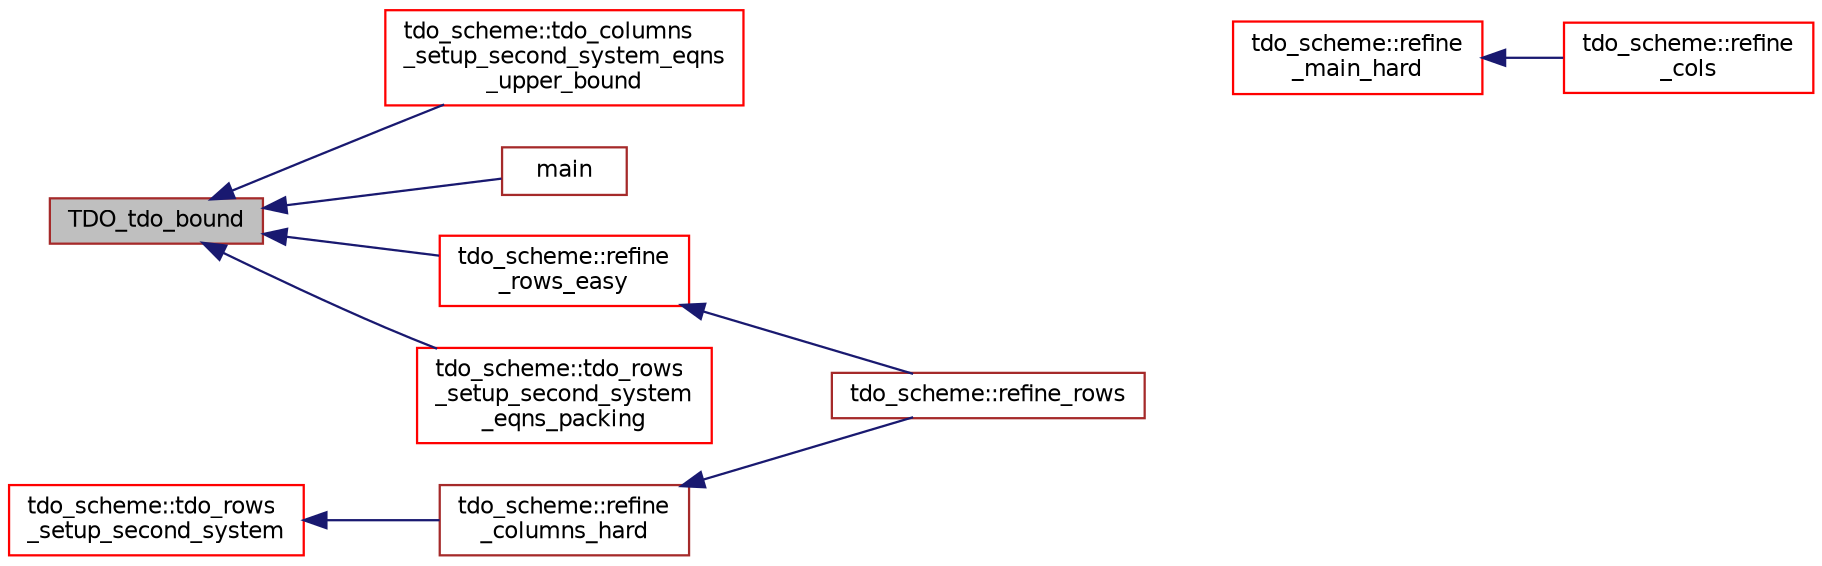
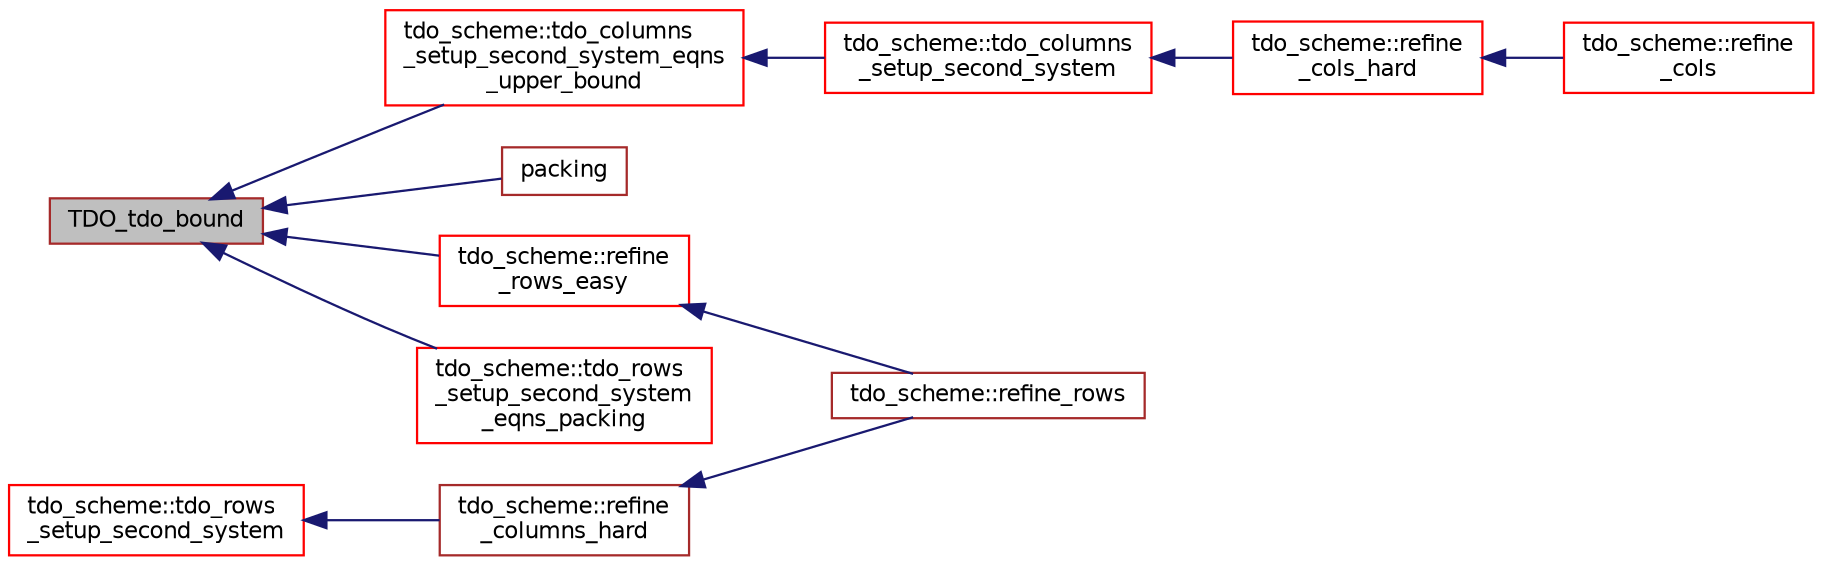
  digraph {
    rankdir=LR
    node [color=red fillcolor=white fontname=Helvetica fontsize=10 shape=record style=filled]
    edge [color=midnightblue dir=back fontname=Helvetica fontsize=10 labelfontname=Helvetica labelfontsize=10 style=solid]
    n1 [color=brown fillcolor=grey75 fontcolor=black height=0.2 label=TDO_tdo_bound width=0.4]
-   n2 [color=brown height=0.2 label=main width=0.4]
+   n2 [color=brown height=0.2 label=packing width=0.4]
    n3 [height=0.2 label="tdo_scheme::refine\l_rows_easy" width=0.4]
    n4 [height=0.2 label="tdo_scheme::tdo_rows\l_setup_second_system\l_eqns_packing" width=0.4]
    n5 [height=0.2 label="tdo_scheme::tdo_columns\l_setup_second_system_eqns\l_upper_bound" width=0.4]
    n6 [color=brown height=0.2 label="tdo_scheme::refine_rows" width=0.4]
+   n7 [height=0.2 label="tdo_scheme::tdo_columns\l_setup_second_system" width=0.4]
    n8 [height=0.2 label="tdo_scheme::tdo_rows\l_setup_second_system" width=0.4]
    n9 [color=brown height=0.2 label="tdo_scheme::refine\l_columns_hard" width=0.4]
-   n10 [height=0.2 label="tdo_scheme::refine\l_main_hard" width=0.4]
+   n10 [height=0.2 label="tdo_scheme::refine\l_cols_hard" width=0.4]
    n11 [height=0.2 label="tdo_scheme::refine\l_cols" width=0.4]
    n1 -> n2
    n1 -> n3
    n1 -> n4
    n1 -> n5
    n3 -> n6
+   n5 -> n7
+   n7 -> n10
    n8 -> n9
    n9 -> n6
    n10 -> n11
  }
